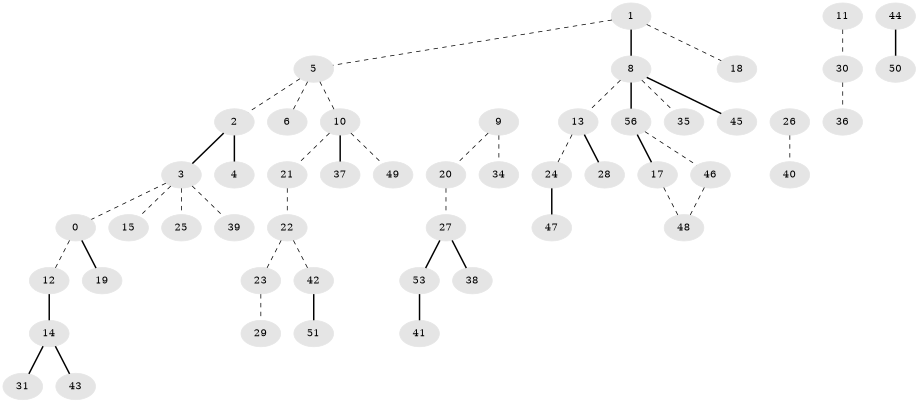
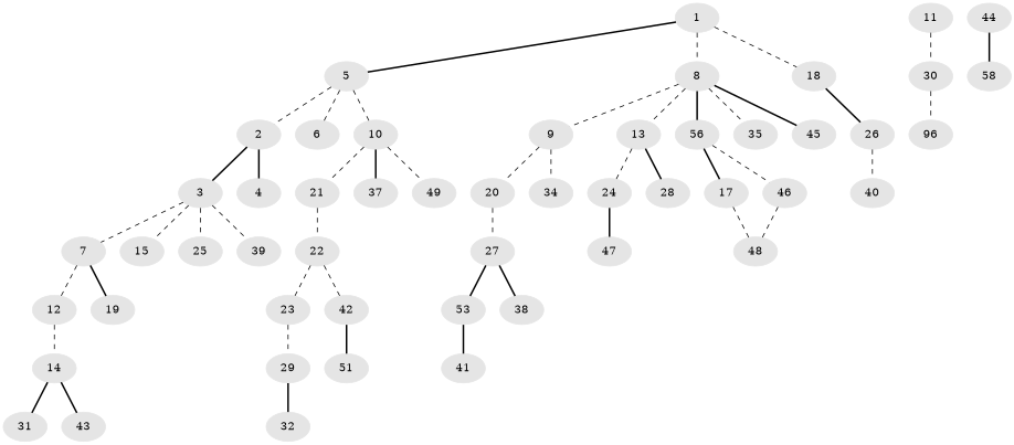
  graph {
    node [color=gray90 style=filled]
    edge [style=dashed]
    1
    5
    8
    18
    2
    3
    4
    6
    10
    9
    13
    n12 [label=56]
    35
    45
    26
-   7 [label=0]
+   7
    15
    25
    39
    12
    19
    11
    30
    21
    37
    49
    14
    20
    34
    24
    28
    17
    46
    27
    22
-   36
+   36 [label=96]
    31
    43
    47
    48
    44
-   50
+   50 [label=58]
    40
    n44 [label=53]
    38
    23
    42
    29
    51
+   32
    41
-   1 -- 5
-   1 -- 8 [style=bold]
+   1 -- 5 [style=bold]
+   1 -- 8
    1 -- 18
    5 -- 2
    5 -- 6
    5 -- 10
+   8 -- 9
    8 -- 13
    8 -- n12 [style=bold]
    8 -- 35
    8 -- 45 [style=bold]
+   18 -- 26 [style=bold]
    2 -- 3 [style=bold]
    2 -- 4 [style=bold]
    3 -- 7
    3 -- 15
    3 -- 25
    3 -- 39
    10 -- 21
    10 -- 37 [style=bold]
    10 -- 49
    9 -- 20
    9 -- 34
    13 -- 24
    13 -- 28 [style=bold]
    n12 -- 17 [style=bold]
    n12 -- 46
    26 -- 40
    7 -- 12
    7 -- 19 [style=bold]
-   12 -- 14 [style=bold]
+   12 -- 14
    11 -- 30
    30 -- 36
    21 -- 22
    14 -- 31 [style=bold]
    14 -- 43 [style=bold]
    20 -- 27
    24 -- 47 [style=bold]
    17 -- 48
    46 -- 48
    27 -- n44 [style=bold]
    27 -- 38 [style=bold]
    22 -- 23
    22 -- 42
    44 -- 50 [style=bold]
    n44 -- 41 [style=bold]
    23 -- 29
    42 -- 51 [style=bold]
+   29 -- 32 [style=bold]
  }
